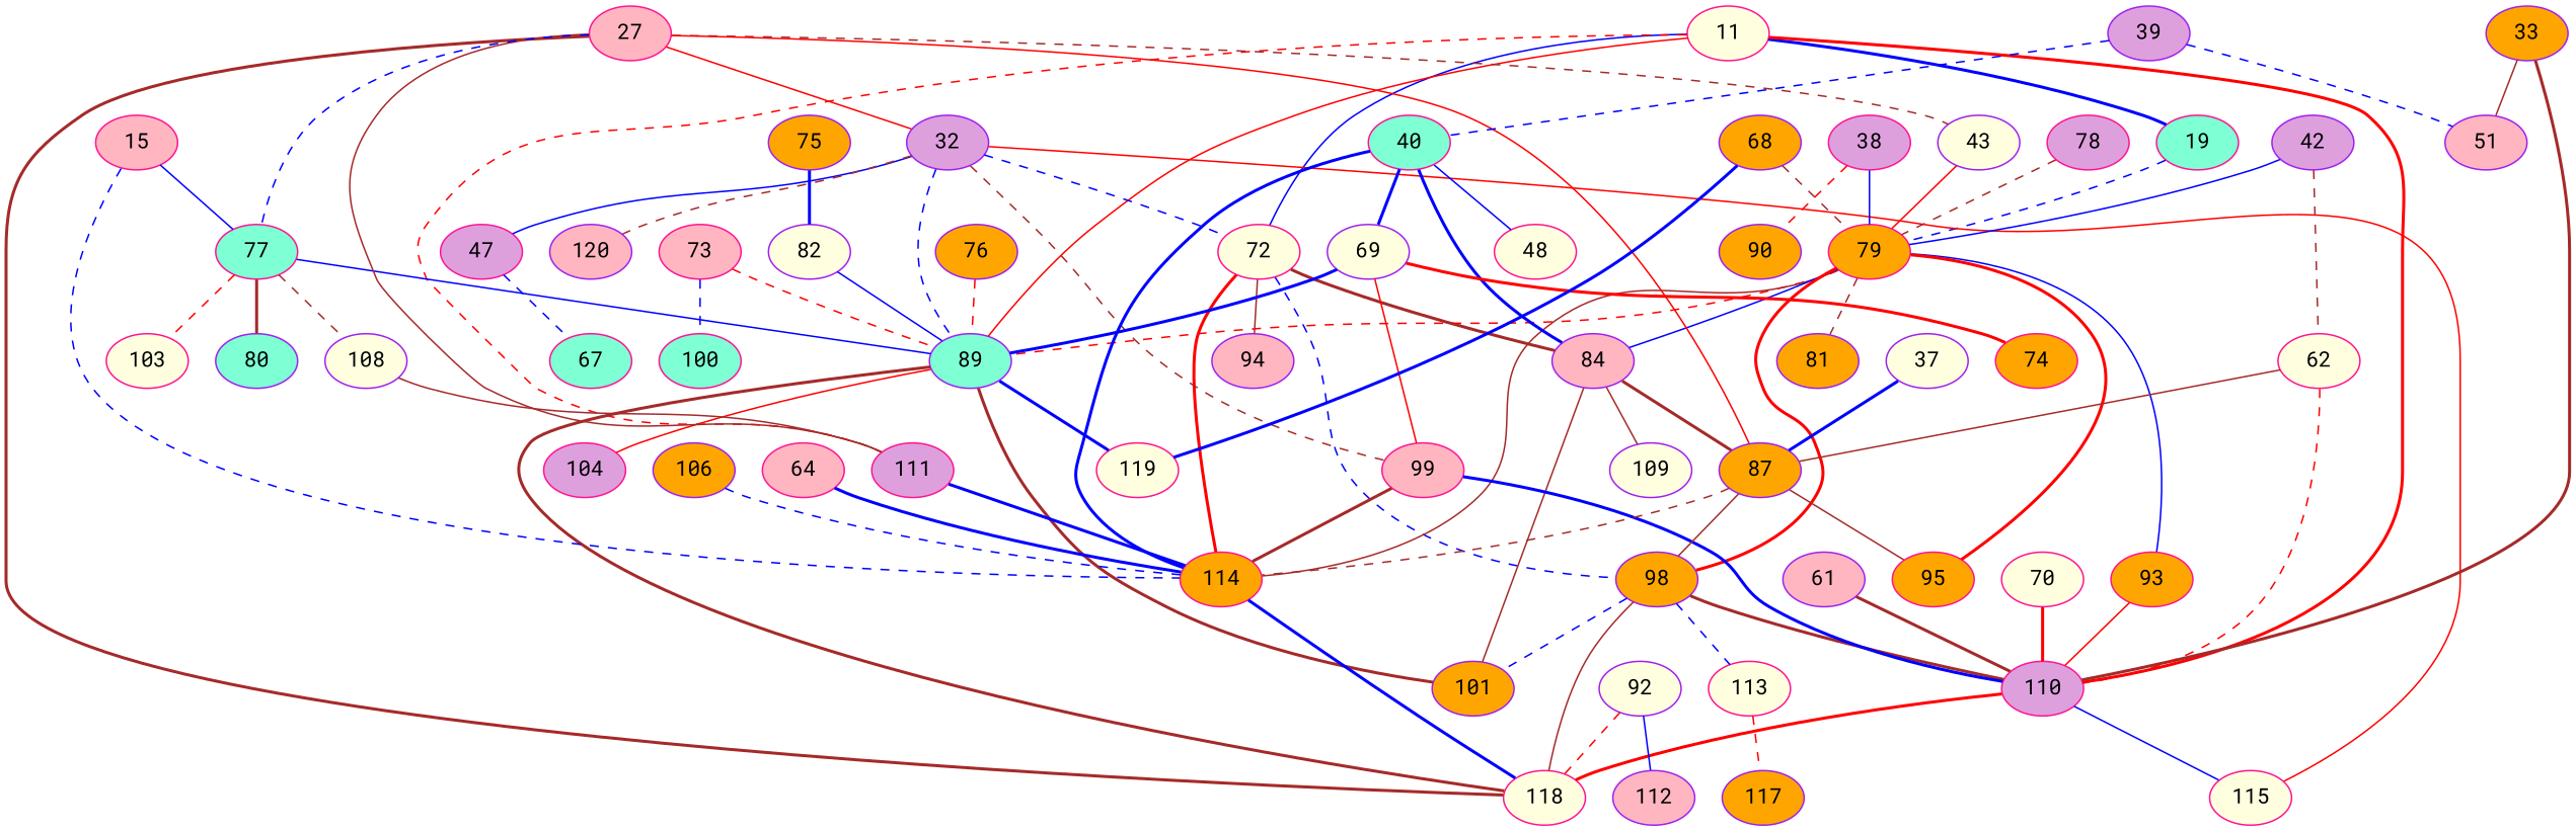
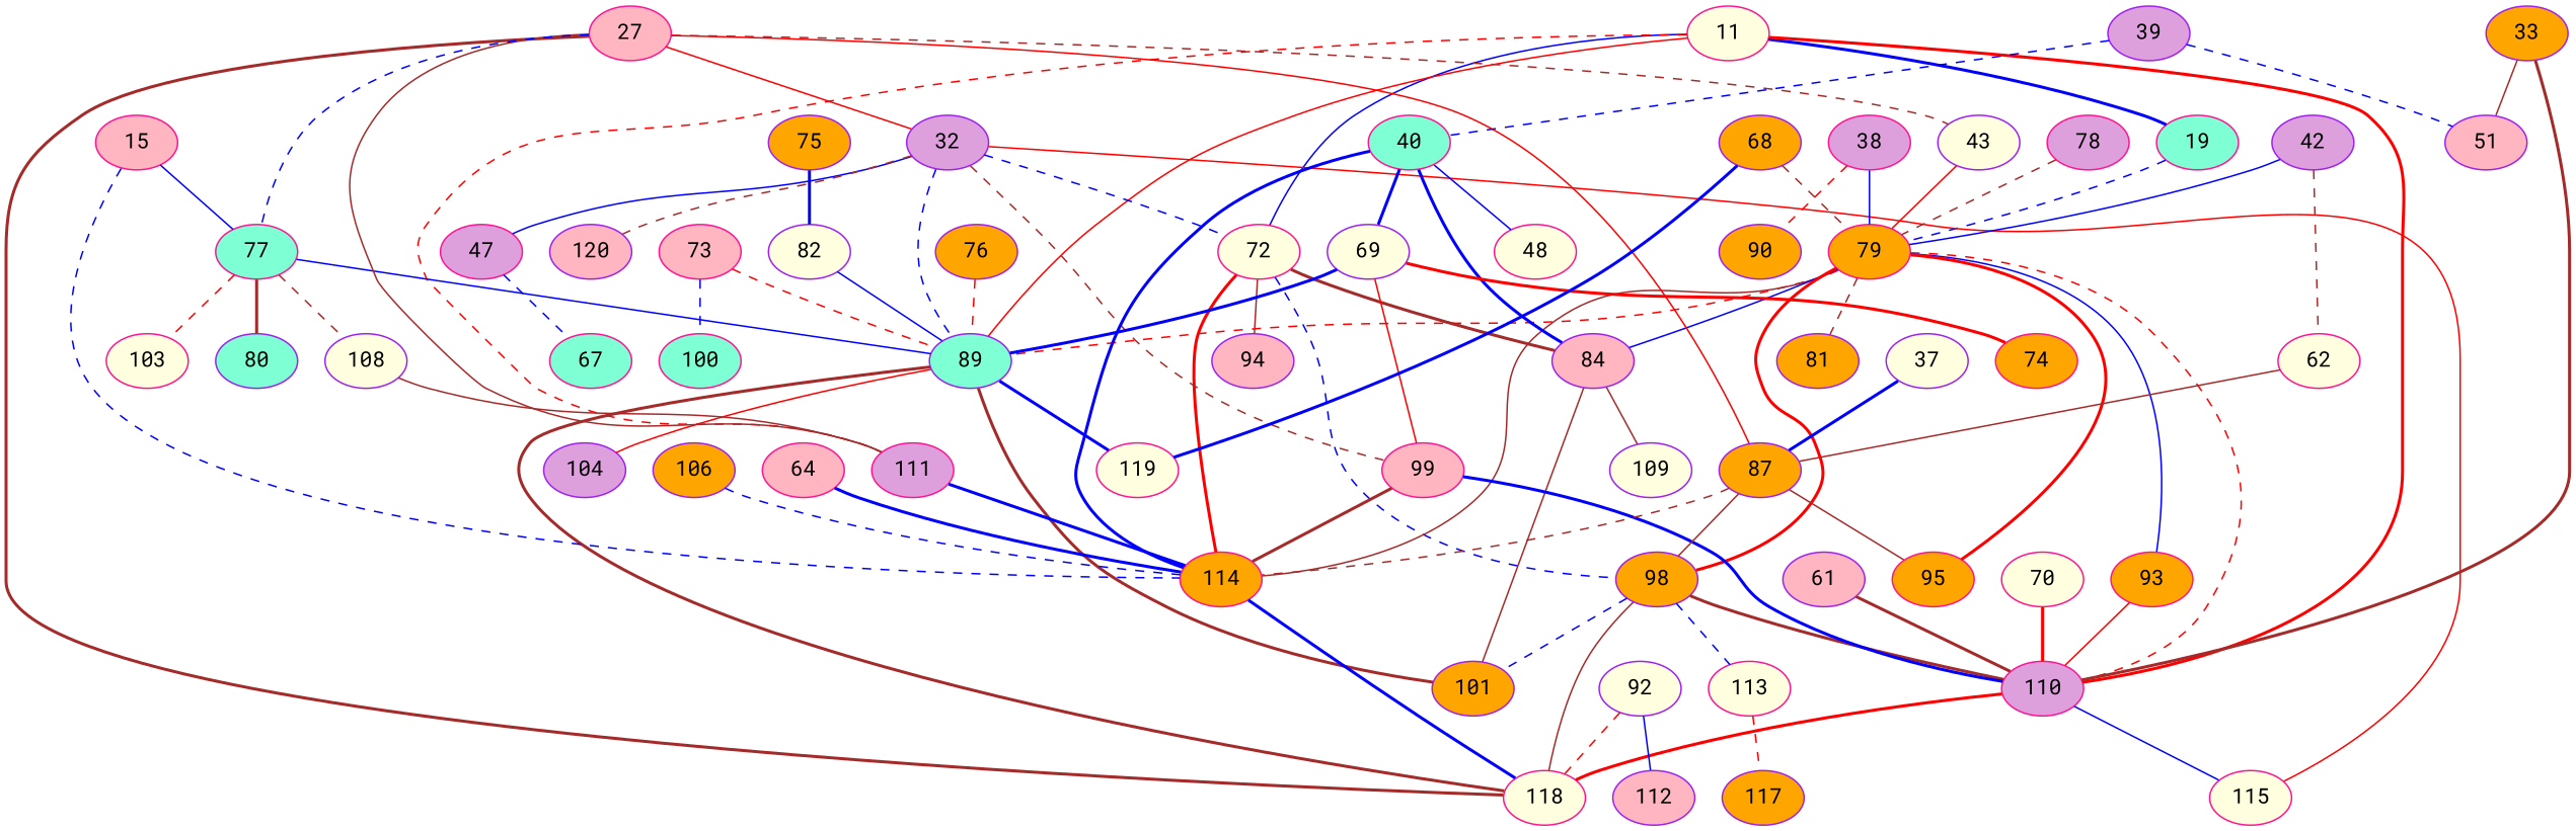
  graph {
    fontname="Roboto Mono"
    node [color=deeppink fillcolor=lightyellow fontname="Roboto Mono" style=filled]
    edge [color=blue fontname="Roboto Mono" style=dashed]
    19 [fillcolor=aquamarine]
    11
    72 [super="+24+46"]
    89 [color=purple fillcolor=aquamarine super="+8+10+59"]
    110 [fillcolor=plum super="+36+86+105"]
    111 [fillcolor=plum super="+83+107"]
    79 [fillcolor=orange super="+41"]
    114 [fillcolor=orange super="+16+9+85+55"]
    84 [color=purple fillcolor=lightpink super="+65+71"]
    94 [color=purple fillcolor=lightpink]
    98 [color=purple fillcolor=orange super="+3+4+49"]
    118 [super="+66+96+116"]
    119
    101 [color=purple fillcolor=orange super="+31+97"]
-   104 [fillcolor=plum]
+   104 [color=purple fillcolor=plum]
    115
    77 [fillcolor=aquamarine super="+20+30"]
    80 [color=purple fillcolor=aquamarine]
    103
    108 [color=purple]
    15 [fillcolor=lightpink]
    81 [color=purple fillcolor=orange]
    93 [fillcolor=orange]
    95 [fillcolor=orange super="+52"]
    32 [color=purple fillcolor=plum super="+14"]
    47 [fillcolor=plum]
    99 [fillcolor=lightpink]
    120 [color=purple fillcolor=lightpink]
    27 [fillcolor=lightpink]
    43 [color=purple]
    87 [color=purple fillcolor=orange super="+26"]
    67 [fillcolor=aquamarine]
    33 [color=purple fillcolor=orange]
    51 [color=purple fillcolor=lightpink]
    37 [color=purple]
    38 [fillcolor=plum]
    90 [color=purple fillcolor=orange]
    40 [fillcolor=aquamarine super="+21"]
    48
    69 [color=purple super="+60"]
    39 [color=purple fillcolor=plum]
    74 [fillcolor=orange]
    109 [color=purple]
    42 [color=purple fillcolor=plum]
    62
    61 [color=purple fillcolor=lightpink]
    64 [fillcolor=lightpink]
    68 [color=purple fillcolor=orange]
    70
    113 [super="+57+28"]
    73 [fillcolor=lightpink]
    100 [fillcolor=aquamarine]
    82 [color=purple super="+58"]
    75 [color=purple fillcolor=orange]
    76 [color=purple fillcolor=orange]
    78 [fillcolor=plum]
    92 [color=purple]
    112 [color=purple fillcolor=lightpink]
    117 [color=purple fillcolor=orange]
    106 [color=purple fillcolor=orange]
    19 -- 79
    11 -- 19 [style=bold]
    11 -- 72 [style=solid]
    11 -- 89 [color=red style=solid]
    11 -- 110 [color=red style=bold weight=2]
    11 -- 111 [color=red]
    72 -- 114 [color=red style=bold]
    72 -- 84 [color=brown style=bold weight=2]
    72 -- 94 [color=brown style=solid]
    72 -- 98
    89 -- 118 [color=brown style=bold]
    89 -- 119 [style=bold]
    89 -- 101 [color=brown style=bold]
    89 -- 104 [color=red style=solid]
    110 -- 118 [color=red style=bold weight=3]
    110 -- 115 [style=solid]
    111 -- 114 [style=bold weight=2]
    79 -- 89 [color=red weight=3]
-   62 -- 110 [color=red]
+   79 -- 110 [color=red]
    79 -- 114 [color=brown style=solid weight=3]
    79 -- 84 [style=solid]
    79 -- 98 [color=red style=bold]
    79 -- 81 [color=brown]
    79 -- 93 [style=solid]
    79 -- 95 [color=red style=bold]
    114 -- 118 [style=bold]
    84 -- 101 [color=brown style=solid]
-   84 -- 87 [color=brown style=bold]
    84 -- 109 [color=brown style=solid]
    98 -- 110 [color=brown style=bold weight=2]
    98 -- 118 [color=brown style=solid weight=2]
    98 -- 101
    98 -- 113 [weight=2]
    77 -- 89 [style=solid weight=2]
    77 -- 80 [color=brown style=bold]
    77 -- 103 [color=red]
    77 -- 108 [color=brown]
    108 -- 111 [color=brown style=solid]
    15 -- 114
    15 -- 77 [style=solid]
    93 -- 110 [color=red style=solid]
    32 -- 72 [weight=2]
    32 -- 89
    32 -- 115 [color=red style=solid]
    32 -- 47 [style=solid]
    32 -- 99 [color=brown]
    32 -- 120 [color=brown]
    47 -- 67
    99 -- 110 [style=bold]
    99 -- 114 [color=brown style=bold]
    27 -- 111 [color=brown style=solid]
    27 -- 118 [color=brown style=bold weight=2]
    27 -- 77
    27 -- 32 [color=red style=solid]
    27 -- 43 [color=brown]
    27 -- 87 [color=red style=solid weight=2]
    43 -- 79 [color=red style=solid]
    87 -- 114 [color=brown]
    87 -- 98 [color=brown style=solid]
    87 -- 95 [color=brown style=solid]
    33 -- 110 [color=brown style=bold]
    33 -- 51 [color=brown style=solid]
    37 -- 87 [style=bold]
    38 -- 79 [style=solid]
    38 -- 90 [color=red]
    40 -- 114 [style=bold]
    40 -- 84 [style=bold]
    40 -- 48 [style=solid]
    40 -- 69 [style=bold weight=2]
    69 -- 89 [style=bold]
    69 -- 99 [color=red style=solid]
    69 -- 74 [color=red style=bold]
    39 -- 51
    39 -- 40
    42 -- 79 [style=solid]
    42 -- 62 [color=brown]
    62 -- 87 [color=brown style=solid]
    61 -- 110 [color=brown style=bold]
    64 -- 114 [style=bold]
    68 -- 79 [color=brown]
    68 -- 119 [style=bold]
    70 -- 110 [color=red style=bold]
    113 -- 117 [color=red]
    73 -- 89 [color=red]
    73 -- 100
    82 -- 89 [style=solid]
    75 -- 82 [style=bold]
    76 -- 89 [color=red]
    78 -- 79 [color=brown]
    92 -- 118 [color=red]
    92 -- 112 [style=solid]
    106 -- 114
  }
